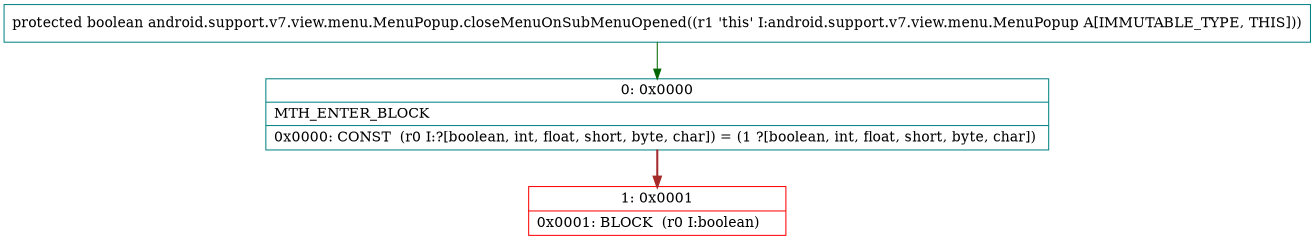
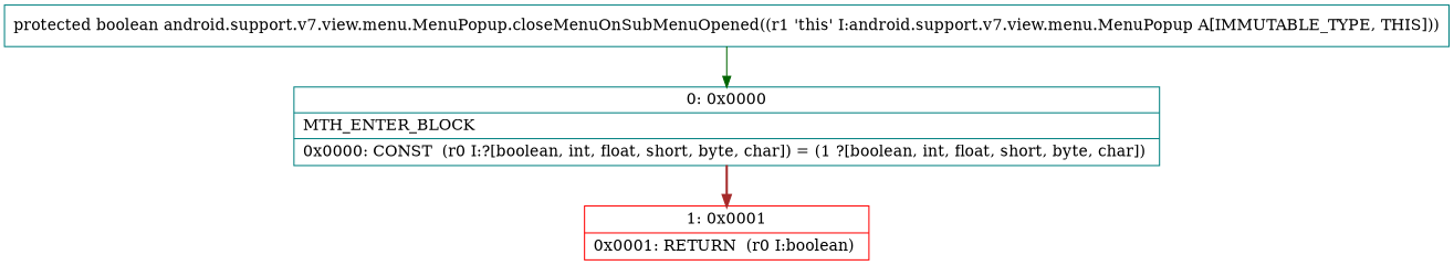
  digraph {
    node [shape=record color=teal]
    n1 [label="{0\:\ 0x0000|MTH_ENTER_BLOCK\l|0x0000: CONST  (r0 I:?[boolean, int, float, short, byte, char]) = (1 ?[boolean, int, float, short, byte, char]) \l}"]
-   n2 [label="{1\:\ 0x0001|0x0001: BLOCK  (r0 I:boolean) \l}" color=red]
+   n2 [label="{1\:\ 0x0001|0x0001: RETURN  (r0 I:boolean) \l}" color=red]
    n3 [label="{protected boolean android.support.v7.view.menu.MenuPopup.closeMenuOnSubMenuOpened((r1 'this' I:android.support.v7.view.menu.MenuPopup A[IMMUTABLE_TYPE, THIS])) }"]
    n1 -> n2 [color=brown style=bold]
    n3 -> n1 [color=darkgreen style=solid]
  }
